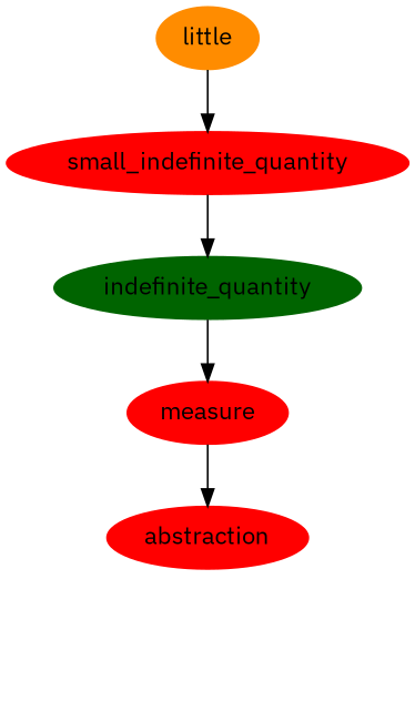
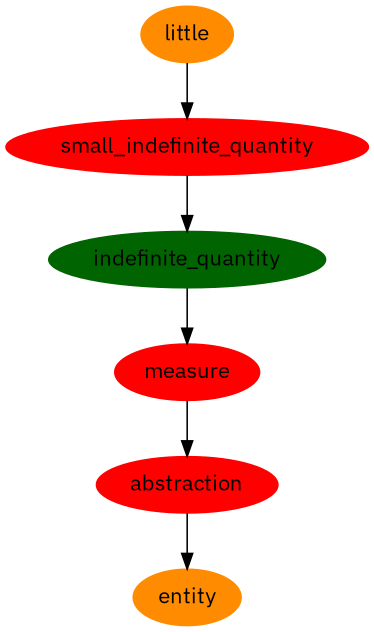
  digraph {
    fontname="IBM Plex Sans"
    node [color=red style=filled fontname="IBM Plex Sans"]
    edge [fontname="IBM Plex Sans"]
    little [color=darkorange]
    small_indefinite_quantity
    indefinite_quantity [color=darkgreen]
    measure
    abstraction
+   entity [color=darkorange]
    little -> small_indefinite_quantity
    small_indefinite_quantity -> indefinite_quantity
    indefinite_quantity -> measure
    measure -> abstraction
+   abstraction -> entity
  }
